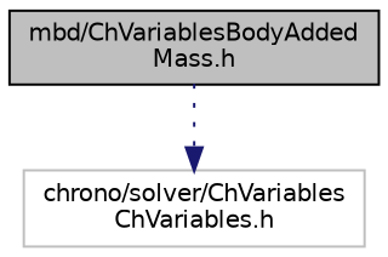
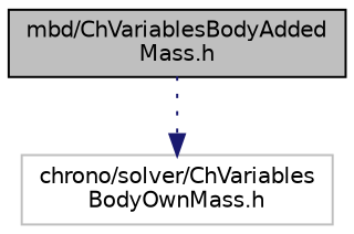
  digraph {
    node [fontname=Helvetica fontsize=10 shape=record style=filled]
    n1 [color=black fillcolor=grey75 fontcolor=black height=0.2 label="mbd/ChVariablesBodyAdded\lMass.h" width=0.4]
-   n2 [color=grey75 fillcolor=white height=0.2 label="chrono/solver/ChVariables\lChVariables.h" width=0.4]
+   n2 [color=grey75 fillcolor=white height=0.2 label="chrono/solver/ChVariables\lBodyOwnMass.h" width=0.4]
    n1 -> n2 [color=midnightblue fontname=Helvetica fontsize=10 labelfontname=Helvetica labelfontsize=10 style=dotted]
  }
